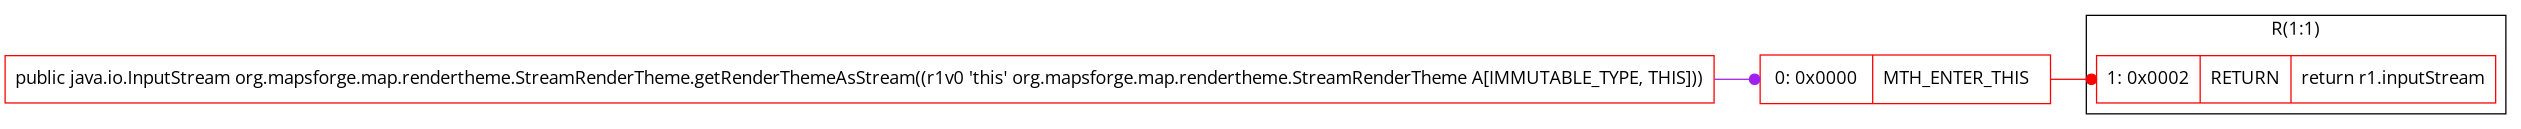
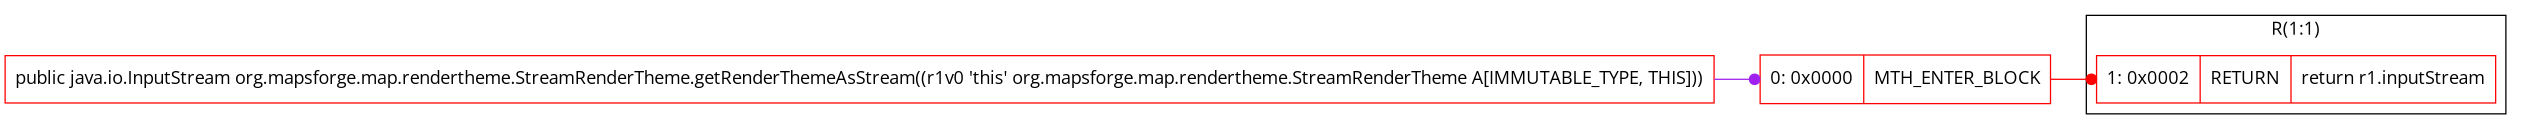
  digraph {
    rankdir=LR
    fontname="Open Sans"
    node [color=red shape=record fontname="Open Sans"]
    edge [arrowhead=dot fontname="Open Sans"]
    n1 [label="{1\:\ 0x0002|RETURN\l|return r1.inputStream\l}"]
-   n2 [label="{0\:\ 0x0000|MTH_ENTER_THIS\l}"]
+   n2 [label="{0\:\ 0x0000|MTH_ENTER_BLOCK\l}"]
    n3 [label="{public java.io.InputStream org.mapsforge.map.rendertheme.StreamRenderTheme.getRenderThemeAsStream((r1v0 'this' org.mapsforge.map.rendertheme.StreamRenderTheme A[IMMUTABLE_TYPE, THIS])) }"]
    subgraph cluster_1 {
      label="R(1:1)"
      n1
    }
    n2 -> n1 [color=red]
    n3 -> n2 [color=purple]
  }
